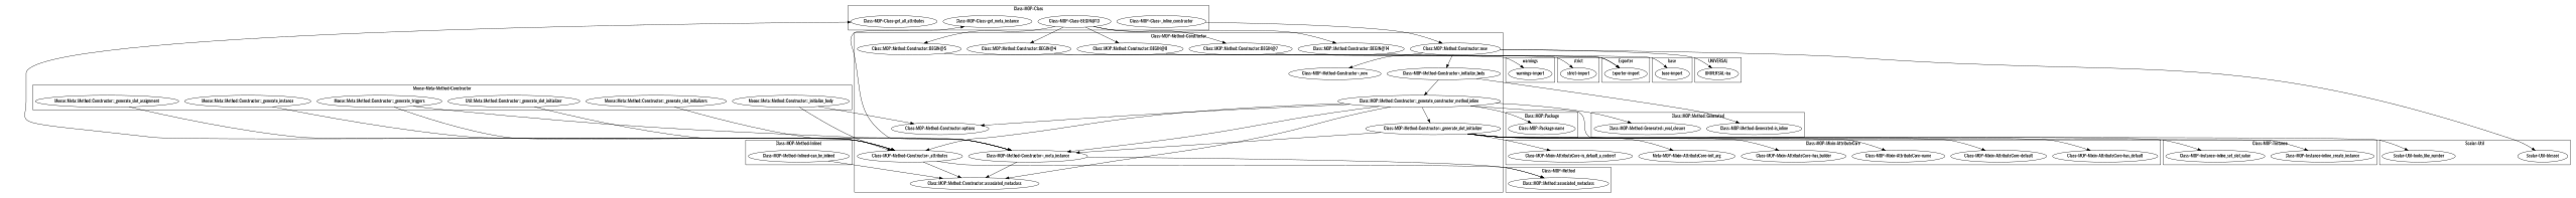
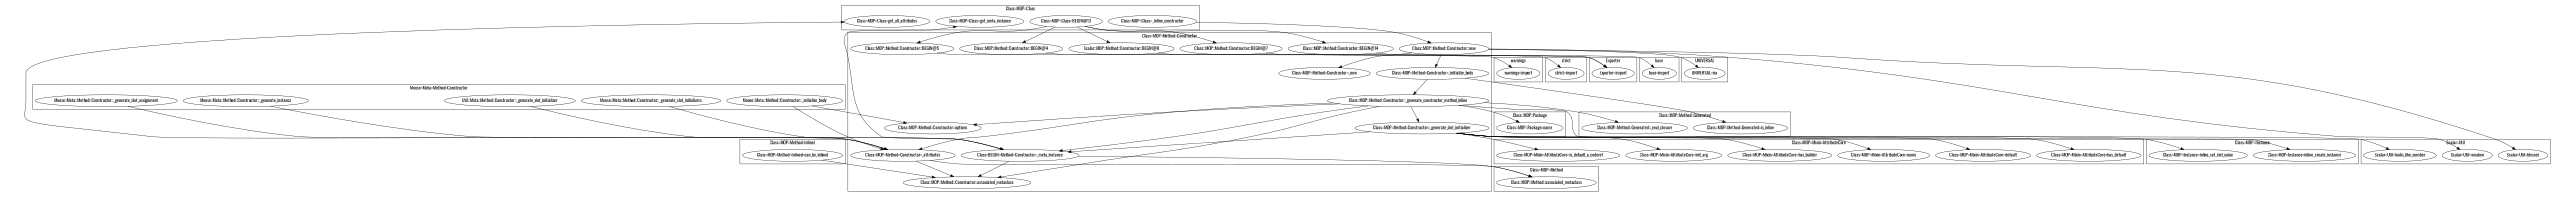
  digraph {
    fontname=Oswald
    node [fontname=Oswald]
    edge [fontname=Oswald]
    "Class::MOP::Method::Inlined::can_be_inlined"
    "warnings::import"
    n3 [label="Util::Meta::Method::Constructor::_generate_slot_initializer"]
    "Moose::Meta::Method::Constructor::_initialize_body"
    "Moose::Meta::Method::Constructor::_generate_instance"
    "Moose::Meta::Method::Constructor::_generate_slot_assignment"
    "Moose::Meta::Method::Constructor::_generate_slot_initializers"
-   "Moose::Meta::Method::Constructor::_generate_triggers"
    "Scalar::Util::looks_like_number"
    "Scalar::Util::blessed"
+   "Scalar::Util::weaken"
    "UNIVERSAL::isa"
    "base::import"
    "Class::MOP::Method::Generated::_eval_closure"
    "Class::MOP::Method::Generated::is_inline"
    "strict::import"
    "Class::MOP::Instance::inline_create_instance"
    "Class::MOP::Instance::inline_set_slot_value"
    n19 [label="Class::MOP::Class::BEGIN@13"]
    "Class::MOP::Class::get_all_attributes"
    "Class::MOP::Class::get_meta_instance"
    "Class::MOP::Class::_inline_constructor"
    "Class::MOP::Method::Constructor::BEGIN@5"
    "Class::MOP::Method::Constructor::options"
    "Class::MOP::Method::Constructor::_new"
    "Class::MOP::Method::Constructor::BEGIN@4"
    "Class::MOP::Method::Constructor::BEGIN@7"
    "Class::MOP::Method::Constructor::BEGIN@14"
    "Class::MOP::Method::Constructor::_generate_constructor_method_inline"
    "Class::MOP::Method::Constructor::_initialize_body"
    "Class::MOP::Method::Constructor::_attributes"
-   "Class::MOP::Method::Constructor::BEGIN@8"
+   "Class::MOP::Method::Constructor::BEGIN@8" [label="Scalar::MOP::Method::Constructor::BEGIN@8"]
    "Class::MOP::Method::Constructor::associated_metaclass"
    "Class::MOP::Method::Constructor::new"
-   "Class::MOP::Method::Constructor::_meta_instance"
+   "Class::MOP::Method::Constructor::_meta_instance" [label="Class::BEGIN::Method::Constructor::_meta_instance"]
    "Class::MOP::Method::Constructor::_generate_slot_initializer"
    "Exporter::import"
    "Class::MOP::Package::name"
    "Class::MOP::Mixin::AttributeCore::has_default"
    "Class::MOP::Mixin::AttributeCore::default"
    "Class::MOP::Mixin::AttributeCore::name"
    "Class::MOP::Mixin::AttributeCore::has_builder"
-   "Class::MOP::Mixin::AttributeCore::init_arg" [label="Meta::MOP::Mixin::AttributeCore::init_arg"]
+   "Class::MOP::Mixin::AttributeCore::init_arg"
    "Class::MOP::Mixin::AttributeCore::is_default_a_coderef"
    "Class::MOP::Method::associated_metaclass"
    subgraph cluster_1 {
      label="Class::MOP::Method::Inlined"
      "Class::MOP::Method::Inlined::can_be_inlined"
    }
    subgraph cluster_2 {
      label=warnings
      "warnings::import"
    }
    subgraph cluster_3 {
      label="Moose::Meta::Method::Constructor"
      n3
      "Moose::Meta::Method::Constructor::_initialize_body"
      "Moose::Meta::Method::Constructor::_generate_instance"
      "Moose::Meta::Method::Constructor::_generate_slot_assignment"
      "Moose::Meta::Method::Constructor::_generate_slot_initializers"
-     "Moose::Meta::Method::Constructor::_generate_triggers"
    }
    subgraph cluster_4 {
      label="Scalar::Util"
      "Scalar::Util::looks_like_number"
      "Scalar::Util::blessed"
+     "Scalar::Util::weaken"
    }
    subgraph cluster_5 {
      label=UNIVERSAL
      "UNIVERSAL::isa"
    }
    subgraph cluster_6 {
      label=base
      "base::import"
    }
    subgraph cluster_7 {
      label="Class::MOP::Method::Generated"
      "Class::MOP::Method::Generated::_eval_closure"
      "Class::MOP::Method::Generated::is_inline"
    }
    subgraph cluster_8 {
      label="strict"
      "strict::import"
    }
    subgraph cluster_9 {
      label="Class::MOP::Instance"
      "Class::MOP::Instance::inline_create_instance"
      "Class::MOP::Instance::inline_set_slot_value"
    }
    subgraph cluster_10 {
      label="Class::MOP::Class"
      n19
      "Class::MOP::Class::get_all_attributes"
      "Class::MOP::Class::get_meta_instance"
      "Class::MOP::Class::_inline_constructor"
    }
    subgraph cluster_11 {
      label="Class::MOP::Method::Constructor"
      "Class::MOP::Method::Constructor::BEGIN@5"
      "Class::MOP::Method::Constructor::options"
      "Class::MOP::Method::Constructor::_new"
      "Class::MOP::Method::Constructor::BEGIN@4"
      "Class::MOP::Method::Constructor::BEGIN@7"
      "Class::MOP::Method::Constructor::BEGIN@14"
      "Class::MOP::Method::Constructor::_generate_constructor_method_inline"
      "Class::MOP::Method::Constructor::_initialize_body"
      "Class::MOP::Method::Constructor::_attributes"
      "Class::MOP::Method::Constructor::BEGIN@8"
      "Class::MOP::Method::Constructor::associated_metaclass"
      "Class::MOP::Method::Constructor::new"
      "Class::MOP::Method::Constructor::_meta_instance"
      "Class::MOP::Method::Constructor::_generate_slot_initializer"
    }
    subgraph cluster_12 {
      label=Exporter
      "Exporter::import"
    }
    subgraph cluster_13 {
      label="Class::MOP::Package"
      "Class::MOP::Package::name"
    }
    subgraph cluster_14 {
      label="Class::MOP::Mixin::AttributeCore"
      "Class::MOP::Mixin::AttributeCore::has_default"
      "Class::MOP::Mixin::AttributeCore::default"
      "Class::MOP::Mixin::AttributeCore::name"
      "Class::MOP::Mixin::AttributeCore::has_builder"
      "Class::MOP::Mixin::AttributeCore::init_arg"
      "Class::MOP::Mixin::AttributeCore::is_default_a_coderef"
    }
    subgraph cluster_15 {
      label="Class::MOP::Method"
      "Class::MOP::Method::associated_metaclass"
    }
    "Class::MOP::Method::Inlined::can_be_inlined" -> "Class::MOP::Method::Constructor::associated_metaclass"
    n3 -> "Class::MOP::Method::Constructor::_attributes"
    "Moose::Meta::Method::Constructor::_initialize_body" -> "Class::MOP::Method::Constructor::options"
    "Moose::Meta::Method::Constructor::_initialize_body" -> "Class::MOP::Method::Constructor::_attributes"
    "Moose::Meta::Method::Constructor::_generate_instance" -> "Class::MOP::Method::Constructor::_meta_instance"
    "Moose::Meta::Method::Constructor::_generate_slot_assignment" -> "Class::MOP::Method::Constructor::_meta_instance"
    "Moose::Meta::Method::Constructor::_generate_slot_initializers" -> "Class::MOP::Method::Constructor::_attributes"
-   "Moose::Meta::Method::Constructor::_generate_triggers" -> "Class::MOP::Method::Constructor::_attributes"
-   "Moose::Meta::Method::Constructor::_generate_triggers" -> "Class::MOP::Method::Constructor::_meta_instance"
    n19 -> "Class::MOP::Method::Constructor::BEGIN@5"
    n19 -> "Class::MOP::Method::Constructor::BEGIN@4"
    n19 -> "Class::MOP::Method::Constructor::BEGIN@7"
    n19 -> "Class::MOP::Method::Constructor::BEGIN@14"
    n19 -> "Class::MOP::Method::Constructor::BEGIN@8"
    "Class::MOP::Class::_inline_constructor" -> "Class::MOP::Method::Constructor::new"
    "Class::MOP::Method::Constructor::BEGIN@5" -> "warnings::import"
    "Class::MOP::Method::Constructor::BEGIN@4" -> "strict::import"
    "Class::MOP::Method::Constructor::BEGIN@7" -> "Exporter::import"
    "Class::MOP::Method::Constructor::BEGIN@14" -> "base::import"
    "Class::MOP::Method::Constructor::_generate_constructor_method_inline" -> "Class::MOP::Method::Generated::_eval_closure"
    "Class::MOP::Method::Constructor::_generate_constructor_method_inline" -> "Class::MOP::Instance::inline_create_instance"
    "Class::MOP::Method::Constructor::_generate_constructor_method_inline" -> "Class::MOP::Method::Constructor::options"
    "Class::MOP::Method::Constructor::_generate_constructor_method_inline" -> "Class::MOP::Method::Constructor::_attributes"
    "Class::MOP::Method::Constructor::_generate_constructor_method_inline" -> "Class::MOP::Method::Constructor::associated_metaclass"
    "Class::MOP::Method::Constructor::_generate_constructor_method_inline" -> "Class::MOP::Method::Constructor::_meta_instance"
    "Class::MOP::Method::Constructor::_generate_constructor_method_inline" -> "Class::MOP::Method::Constructor::_generate_slot_initializer"
    "Class::MOP::Method::Constructor::_generate_constructor_method_inline" -> "Class::MOP::Package::name"
    "Class::MOP::Method::Constructor::_initialize_body" -> "Class::MOP::Method::Generated::is_inline"
    "Class::MOP::Method::Constructor::_initialize_body" -> "Class::MOP::Method::Constructor::_generate_constructor_method_inline"
    "Class::MOP::Method::Constructor::_attributes" -> "Class::MOP::Class::get_all_attributes"
    "Class::MOP::Method::Constructor::_attributes" -> "Class::MOP::Method::Constructor::associated_metaclass"
    "Class::MOP::Method::Constructor::_attributes" -> "Class::MOP::Method::associated_metaclass"
    "Class::MOP::Method::Constructor::BEGIN@8" -> "Exporter::import"
    "Class::MOP::Method::Constructor::new" -> "Scalar::Util::blessed"
+   "Class::MOP::Method::Constructor::new" -> "Scalar::Util::weaken"
    "Class::MOP::Method::Constructor::new" -> "UNIVERSAL::isa"
    "Class::MOP::Method::Constructor::new" -> "Class::MOP::Method::Constructor::_new"
    "Class::MOP::Method::Constructor::new" -> "Class::MOP::Method::Constructor::_initialize_body"
    "Class::MOP::Method::Constructor::_meta_instance" -> "Class::MOP::Class::get_meta_instance"
    "Class::MOP::Method::Constructor::_meta_instance" -> "Class::MOP::Method::Constructor::associated_metaclass"
    "Class::MOP::Method::Constructor::_meta_instance" -> "Class::MOP::Method::associated_metaclass"
    "Class::MOP::Method::Constructor::_generate_slot_initializer" -> "Scalar::Util::looks_like_number"
    "Class::MOP::Method::Constructor::_generate_slot_initializer" -> "Class::MOP::Instance::inline_set_slot_value"
    "Class::MOP::Method::Constructor::_generate_slot_initializer" -> "Class::MOP::Method::Constructor::_meta_instance"
    "Class::MOP::Method::Constructor::_generate_slot_initializer" -> "Class::MOP::Mixin::AttributeCore::has_default"
    "Class::MOP::Method::Constructor::_generate_slot_initializer" -> "Class::MOP::Mixin::AttributeCore::default"
    "Class::MOP::Method::Constructor::_generate_slot_initializer" -> "Class::MOP::Mixin::AttributeCore::name"
    "Class::MOP::Method::Constructor::_generate_slot_initializer" -> "Class::MOP::Mixin::AttributeCore::has_builder"
    "Class::MOP::Method::Constructor::_generate_slot_initializer" -> "Class::MOP::Mixin::AttributeCore::init_arg"
    "Class::MOP::Method::Constructor::_generate_slot_initializer" -> "Class::MOP::Mixin::AttributeCore::is_default_a_coderef"
  }
